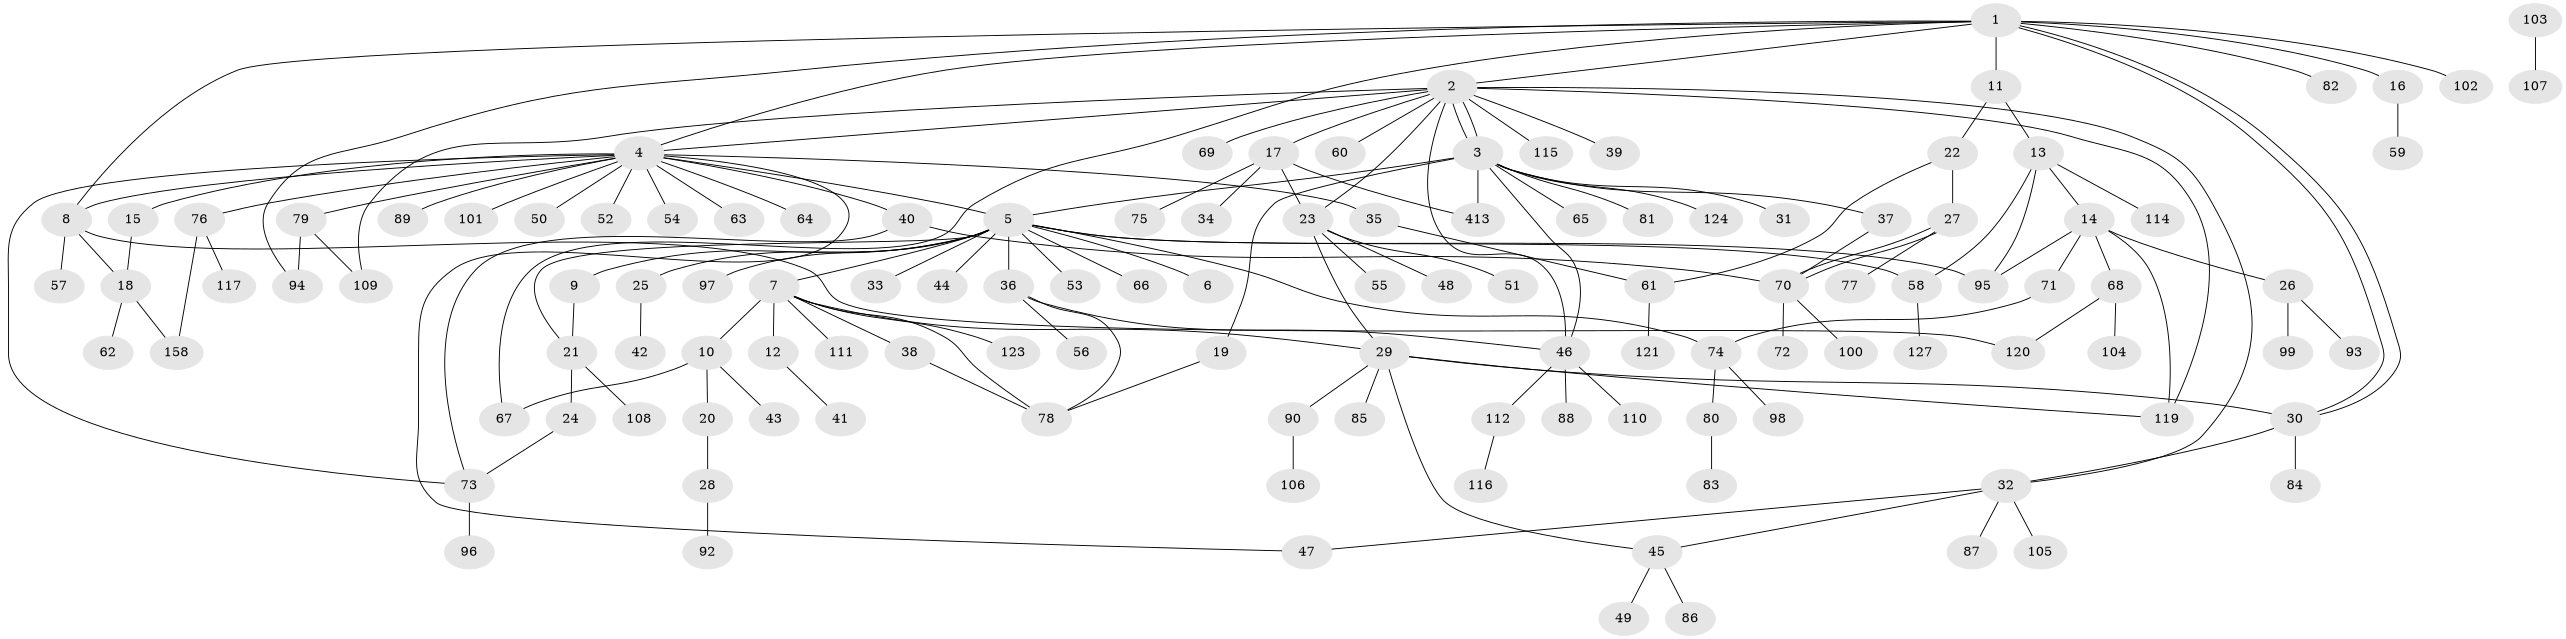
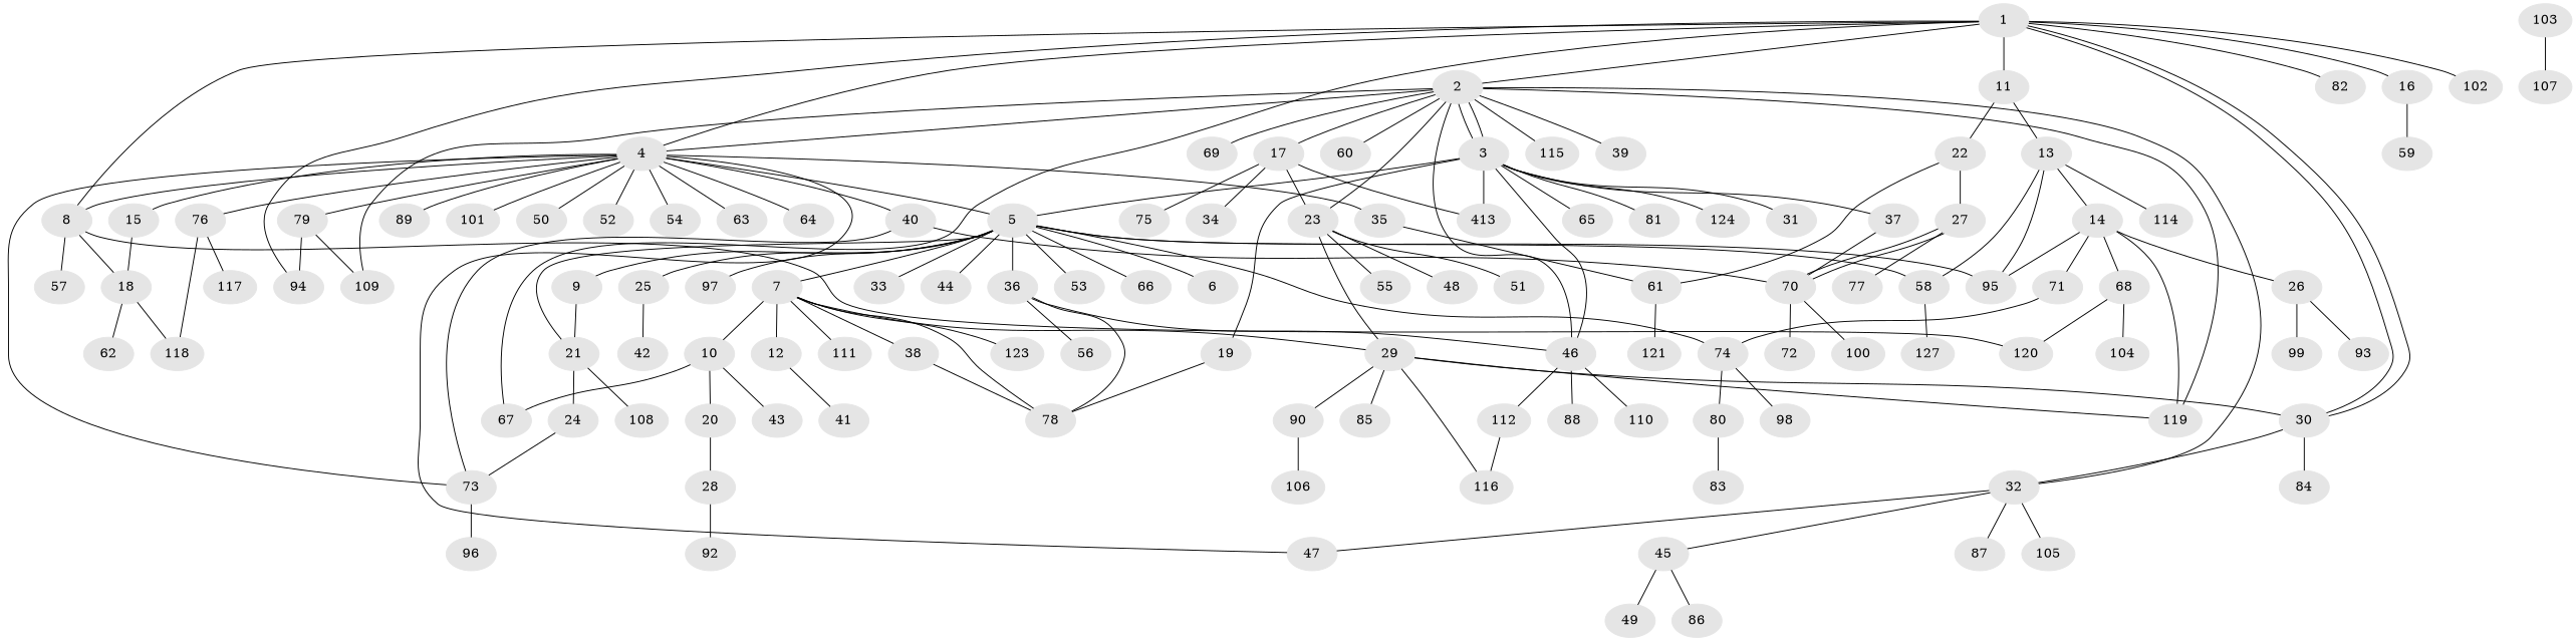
  graph {
    node [color=gray90 style=filled]
    1
    2
    4
    8
    11
    16
    30
    67
    82
    94
    102
    3
    17
    23
    32
    39
    46
    60
    69
    109
    115
    119
    5
    15
    35
    40
    47
    50
    52
    54
    63
    64
    73
    76
    79
    89
    101
    18
    57
    120
    13
    22
    59
    84
    19
    31
    37
    65
    81
    n50 [label=413]
    124
    34
    75
    29
    48
    51
    55
    45
    87
    105
    88
    110
    112
    6
    7
    9
    21
    25
    33
    36
    44
    53
    58
    66
    74
    95
    97
    78
    70
    61
    96
-   118 [label=158]
+   118
    117
    103
    107
    10
    12
    38
    111
    123
    24
    108
    42
    56
    n95 [label=127]
    80
    98
    20
    43
    41
    85
    90
    62
    28
    14
    114
    27
    26
    68
    71
    93
    99
    104
    92
    77
    121
    72
    100
    49
    86
    106
    116
    83
    1 -- 2
    1 -- 4
    1 -- 8
    1 -- 11
    1 -- 16
    1 -- 30
    1 -- 30
    1 -- 67
    1 -- 82
    1 -- 94
    1 -- 102
    2 -- 4
    2 -- 3
    2 -- 3
    2 -- 17
    2 -- 23
    2 -- 32
    2 -- 39
    2 -- 46
    2 -- 60
    2 -- 69
    2 -- 109
    2 -- 115
    2 -- 119
    4 -- 8
    4 -- 5
    4 -- 15
    4 -- 35
    4 -- 40
    4 -- 47
    4 -- 50
    4 -- 52
    4 -- 54
    4 -- 63
    4 -- 64
    4 -- 73
    4 -- 76
    4 -- 79
    4 -- 89
    4 -- 101
    8 -- 18
    8 -- 57
    8 -- 120
    11 -- 13
    11 -- 22
    16 -- 59
    30 -- 32
    30 -- 84
    3 -- 46
    3 -- 5
    3 -- 19
    3 -- 31
    3 -- 37
    3 -- 65
    3 -- 81
    3 -- n50
    3 -- 124
    17 -- 23
    17 -- n50
    17 -- 34
    17 -- 75
    23 -- 29
    23 -- 48
    23 -- 51
    23 -- 55
    32 -- 47
    32 -- 45
    32 -- 87
    32 -- 105
    46 -- 88
    46 -- 110
    46 -- 112
    5 -- 6
    5 -- 7
    5 -- 9
    5 -- 21
    5 -- 25
    5 -- 33
    5 -- 36
    5 -- 44
    5 -- 53
    5 -- 58
    5 -- 66
    5 -- 74
    5 -- 95
    5 -- 97
    15 -- 18
    35 -- 61
    40 -- 73
    40 -- 70
    73 -- 96
    76 -- 118
    76 -- 117
    79 -- 94
    79 -- 109
    18 -- 118
    18 -- 62
    13 -- 58
    13 -- 95
    13 -- 14
    13 -- 114
    22 -- 61
    22 -- 27
    19 -- 78
    37 -- 70
    29 -- 30
    29 -- 119
-   29 -- 45
+   29 -- 116
    29 -- 85
    29 -- 90
    45 -- 49
    45 -- 86
    112 -- 116
    7 -- 29
    7 -- 78
    7 -- 10
    7 -- 12
    7 -- 38
    7 -- 111
    7 -- 123
    9 -- 21
    21 -- 24
    21 -- 108
    25 -- 42
    36 -- 46
    36 -- 78
    36 -- 56
    58 -- n95
    74 -- 80
    74 -- 98
    70 -- 72
    70 -- 100
    61 -- 121
    103 -- 107
    10 -- 67
    10 -- 20
    10 -- 43
    12 -- 41
    38 -- 78
    24 -- 73
    80 -- 83
    20 -- 28
    90 -- 106
    28 -- 92
    14 -- 119
    14 -- 95
    14 -- 26
    14 -- 68
    14 -- 71
    27 -- 70
    27 -- 70
    27 -- 77
    26 -- 93
    26 -- 99
    68 -- 120
    68 -- 104
    71 -- 74
  }
